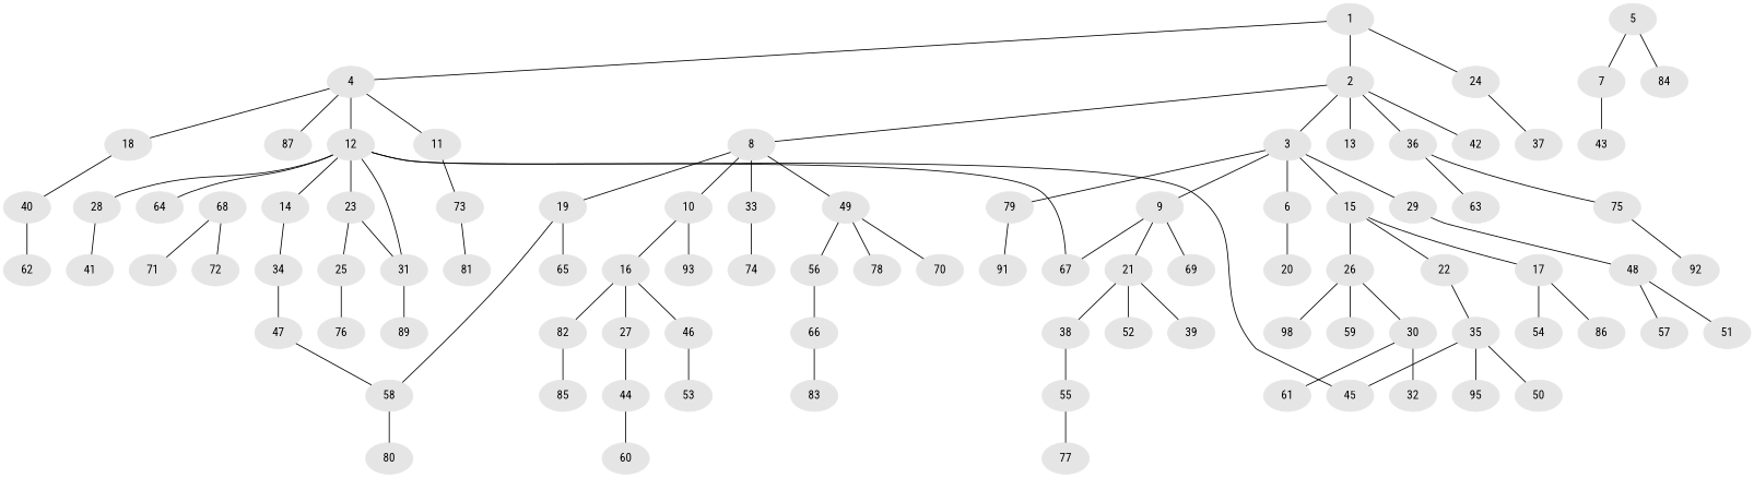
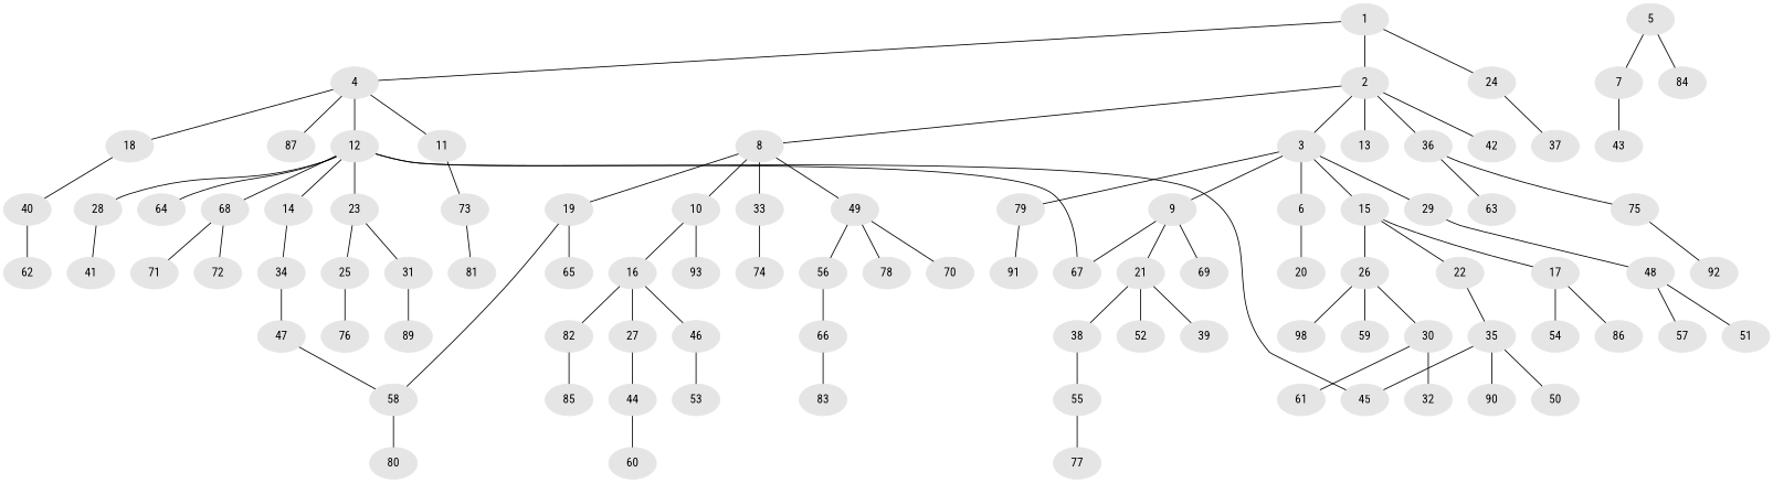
  graph {
    fontname="Roboto Condensed"
    node [color=gray90 fontname="Roboto Condensed" style=filled]
    edge [fontname="Roboto Condensed"]
    1
    2
    4
    24
    3
    8
    13
    36
    42
    11
    12
    18
    87
    37
    6
    9
    15
    29
    79
    10
    19
    33
    49
    63
    75
    20
    21
    67
    69
    17
    22
    26
    48
    91
    5
    7
    84
    73
    14
    23
    28
    45
    64
    68
    40
    43
    16
    93
    58
    65
    74
    56
    70
    78
    38
    39
    52
    27
    46
    82
    81
    34
    25
    31
    41
    71
    72
    47
    54
    86
    35
    30
    59
    n74 [label=98]
    44
    53
    85
    62
    80
    55
    50
-   90 [label=95]
+   90
    76
    89
    32
    61
    60
    51
    57
    92
    77
    66
    83
    1 -- 2
    1 -- 4
    1 -- 24
    2 -- 3
    2 -- 8
    2 -- 13
    2 -- 36
    2 -- 42
    4 -- 11
    4 -- 12
    4 -- 18
    4 -- 87
    24 -- 37
    3 -- 6
    3 -- 9
    3 -- 15
    3 -- 29
    3 -- 79
    8 -- 10
    8 -- 19
    8 -- 33
    8 -- 49
    36 -- 63
    36 -- 75
    11 -- 73
    12 -- 67
    12 -- 14
    12 -- 23
    12 -- 28
    12 -- 45
    12 -- 64
-   12 -- 31
+   12 -- 68
    18 -- 40
    6 -- 20
    9 -- 21
    9 -- 67
    9 -- 69
    15 -- 17
    15 -- 22
    15 -- 26
    29 -- 48
    79 -- 91
    10 -- 16
    10 -- 93
    19 -- 58
    19 -- 65
    33 -- 74
    49 -- 56
    49 -- 70
    49 -- 78
    75 -- 92
    21 -- 38
    21 -- 39
    21 -- 52
    17 -- 54
    17 -- 86
    22 -- 35
    26 -- 30
    26 -- 59
    26 -- n74
    48 -- 51
    48 -- 57
    5 -- 7
    5 -- 84
    7 -- 43
    73 -- 81
    14 -- 34
    23 -- 25
    23 -- 31
    28 -- 41
    68 -- 71
    68 -- 72
    40 -- 62
    16 -- 27
    16 -- 46
    16 -- 82
    58 -- 80
    56 -- 66
    38 -- 55
    27 -- 44
    46 -- 53
    82 -- 85
    34 -- 47
    25 -- 76
    31 -- 89
    47 -- 58
    35 -- 45
    35 -- 50
    35 -- 90
    30 -- 32
    30 -- 61
    44 -- 60
    55 -- 77
    66 -- 83
  }
